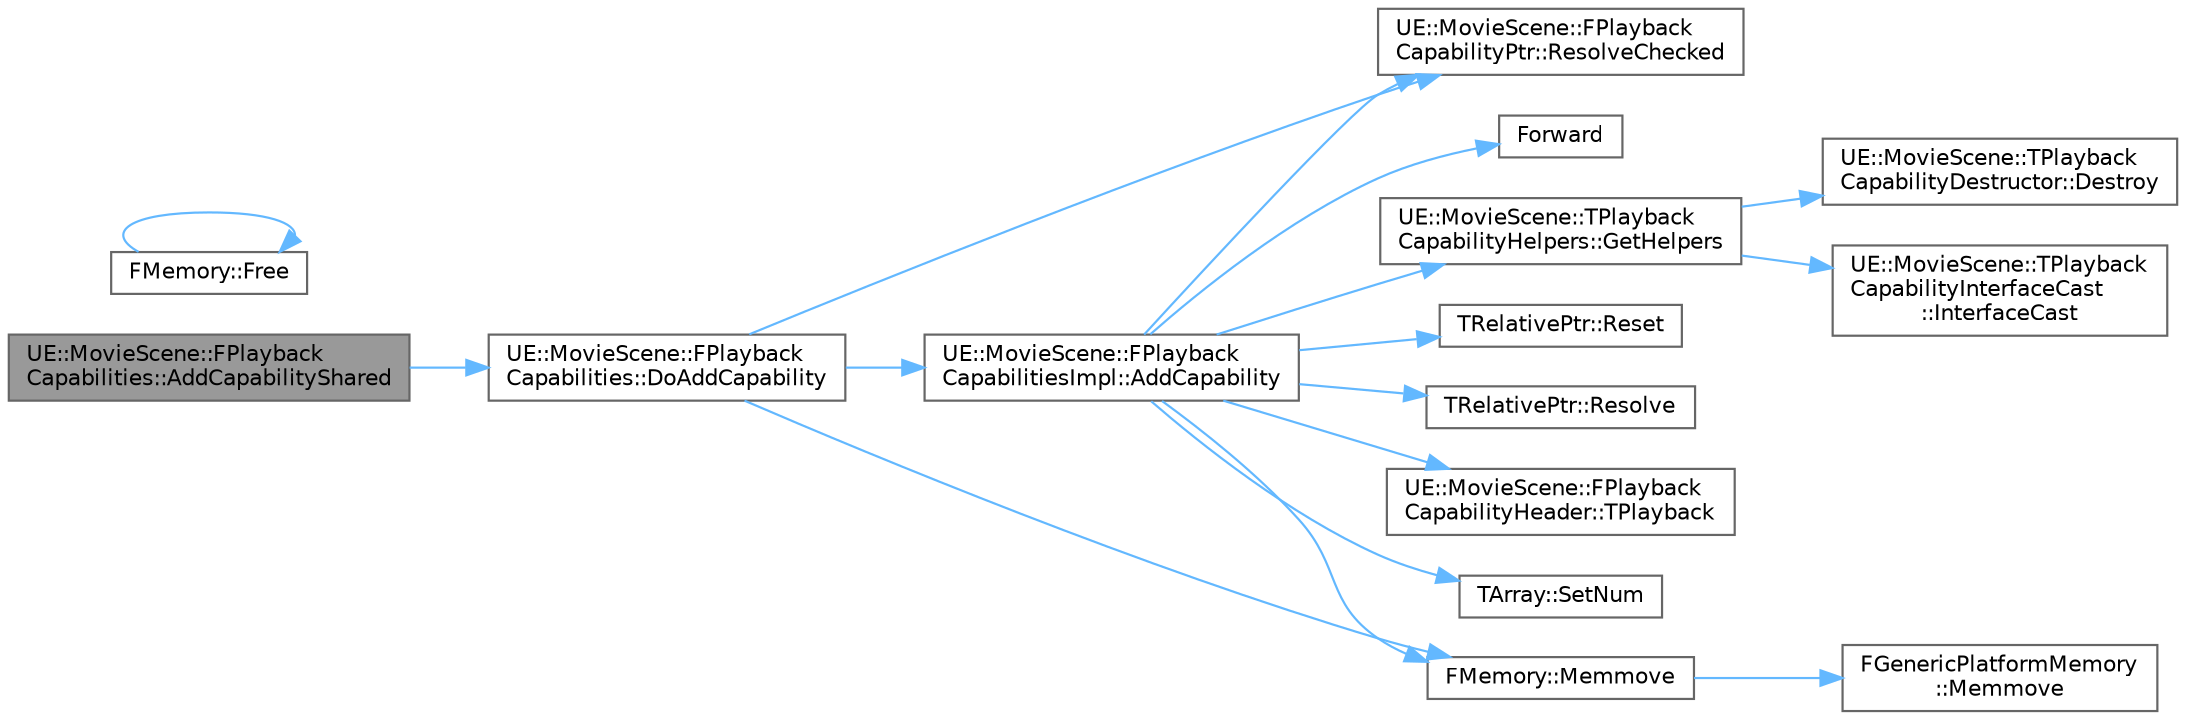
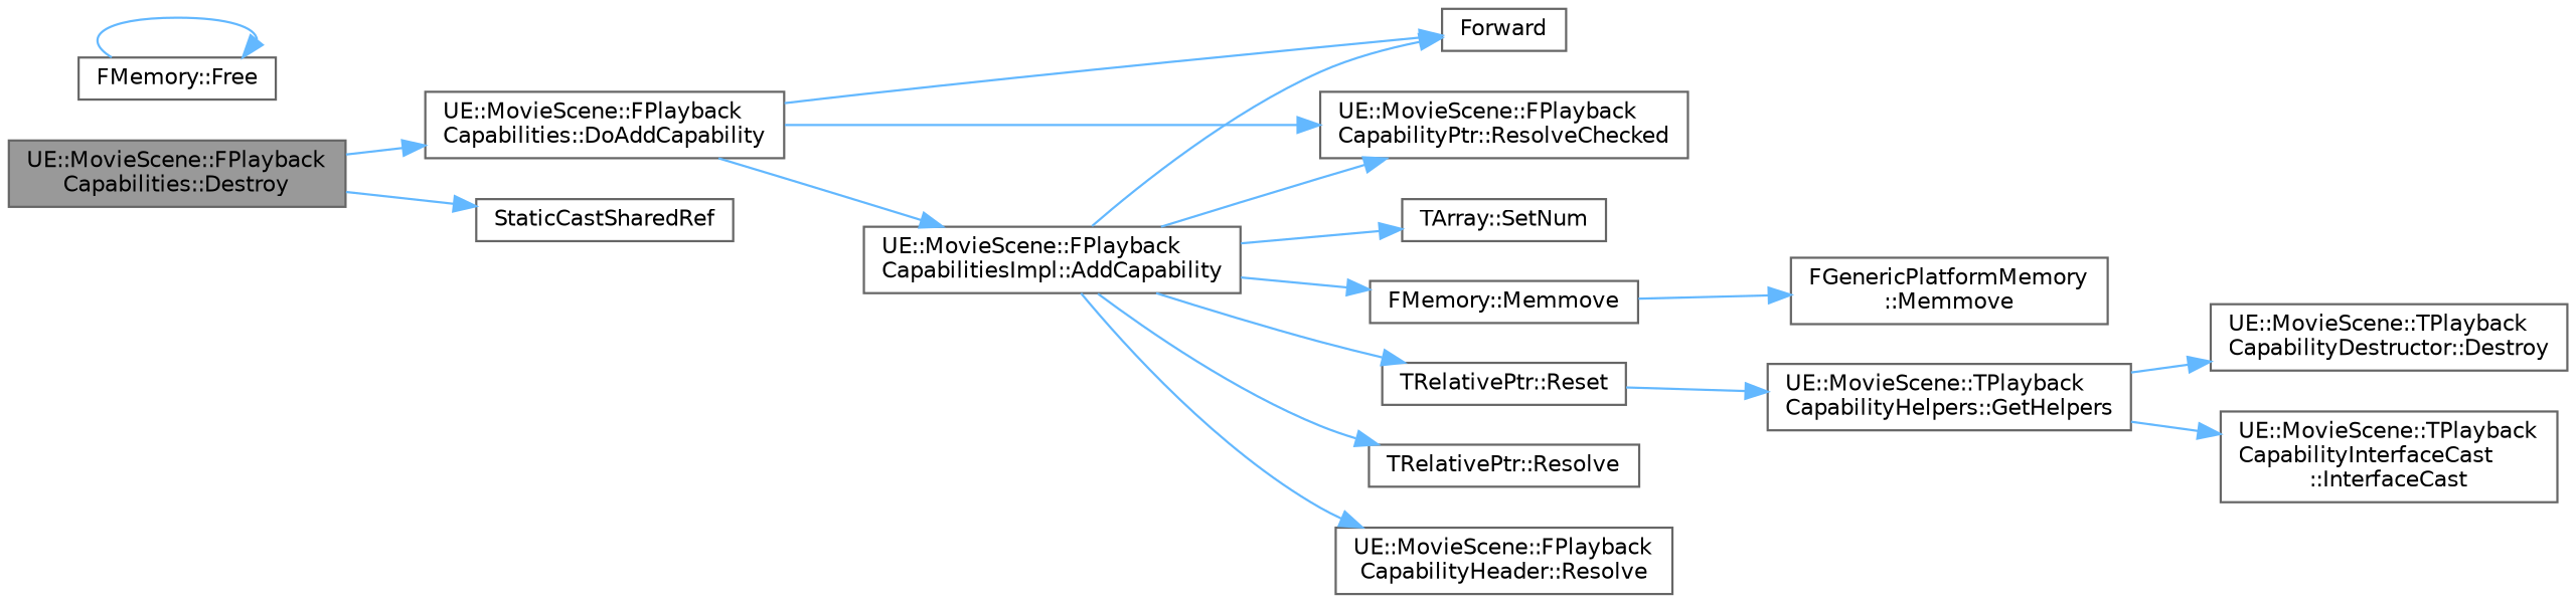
  digraph {
    rankdir=LR
    node [color=grey40 fillcolor=white fontname=Helvetica fontsize=10 shape=box style=filled]
    edge [color=steelblue1 fontname=Helvetica fontsize=10 labelfontname=Helvetica labelfontsize=10 style=solid]
-   n1 [color=gray40 fillcolor=grey60 fontcolor=black height=0.2 label="UE::MovieScene::FPlayback\lCapabilities::AddCapabilityShared" width=0.4]
+   n1 [color=gray40 fillcolor=grey60 fontcolor=black height=0.2 label="UE::MovieScene::FPlayback\lCapabilities::Destroy" width=0.4]
    n2 [height=0.2 label="UE::MovieScene::FPlayback\lCapabilities::DoAddCapability" width=0.4]
+   n3 [height=0.2 label=StaticCastSharedRef width=0.4]
    n4 [height=0.2 label="UE::MovieScene::FPlayback\lCapabilitiesImpl::AddCapability" width=0.4]
    n5 [height=0.2 label=Forward width=0.4]
    n6 [height=0.2 label="UE::MovieScene::FPlayback\lCapabilityPtr::ResolveChecked" width=0.4]
    n7 [height=0.2 label="UE::MovieScene::TPlayback\lCapabilityHelpers::GetHelpers" width=0.4]
    n8 [height=0.2 label="FMemory::Memmove" width=0.4]
    n9 [height=0.2 label="TRelativePtr::Reset" width=0.4]
    n10 [height=0.2 label="TRelativePtr::Resolve" width=0.4]
-   n11 [height=0.2 label="UE::MovieScene::FPlayback\lCapabilityHeader::TPlayback" width=0.4]
+   n11 [height=0.2 label="UE::MovieScene::FPlayback\lCapabilityHeader::Resolve" width=0.4]
    n12 [height=0.2 label="TArray::SetNum" width=0.4]
    n13 [height=0.2 label="FMemory::Free" width=0.4]
    n14 [height=0.2 label="UE::MovieScene::TPlayback\lCapabilityDestructor::Destroy" width=0.4]
    n15 [height=0.2 label="UE::MovieScene::TPlayback\lCapabilityInterfaceCast\l::InterfaceCast" width=0.4]
    n16 [height=0.2 label="FGenericPlatformMemory\l::Memmove" width=0.4]
    n1 -> n2
+   n1 -> n3
    n2 -> n4
-   n2 -> n8
+   n2 -> n5
    n2 -> n6
    n4 -> n5
    n4 -> n6
-   n4 -> n7
+   n9 -> n7
    n4 -> n8
    n4 -> n9
    n4 -> n10
    n4 -> n11
    n4 -> n12
    n7 -> n14
    n7 -> n15
    n8 -> n16
    n13 -> n13
  }
